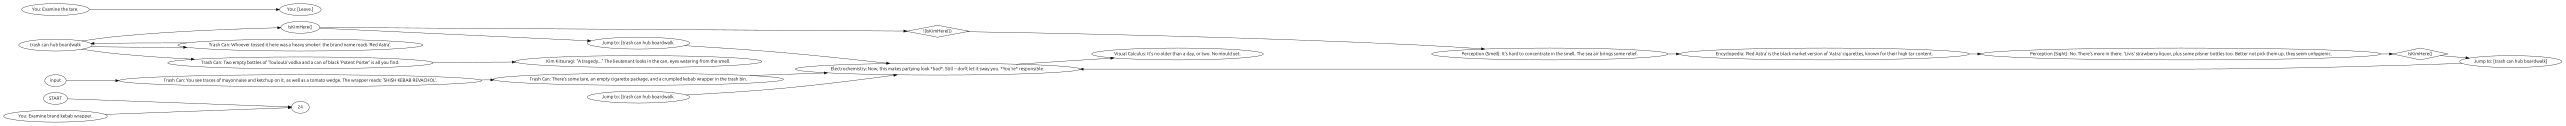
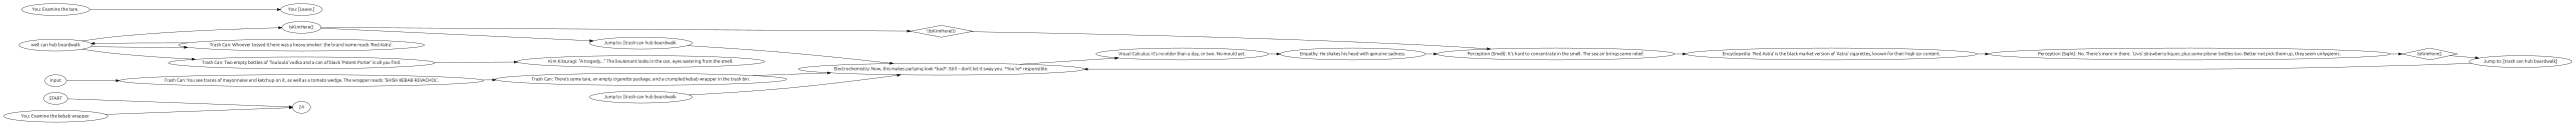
  digraph {
    fontname=Ubuntu
    rankdir=LR
    node [fontname=Ubuntu]
    edge [fontname=Ubuntu]
    n1 [label=START]
    24
    n3 [label=input]
    n4 [label="Trash Can: You see traces of mayonnaise and ketchup on it, as well as a tomato wedge. The wrapper reads: 'SHISH KEBAB REVACHOL'."]
    n5 [label="Trash Can: There's some tare, an empty cigarette package, and a crumpled kebab wrapper in the trash bin."]
    n6 [label="You: Examine the tare."]
    n7 [label="You: [Leave.]"]
-   n8 [label="You: Examine brand kebab wrapper."]
+   n8 [label="You: Examine the kebab wrapper."]
    n9 [label="IsKimHere()"]
    n10 [label="!(IsKimHere())" shape=diamond]
    n11 [label="Jump to: [trash can hub boardwalk]"]
    n12 [label="Perception (Smell): It's hard to concentrate in the smell. The sea air brings some relief."]
    n13 [label="Electrochemistry: Now, this makes partying look *bad*. Still -- don't let it sway you. *You're* responsible."]
    n14 [label="IsKimHere()" shape=diamond]
    n15 [label="Jump to: [trash can hub boardwalk]"]
    n16 [label="Encyclopedia: 'Red Astra' is the black market version of 'Astra' cigarettes, known for their high tar content."]
    n17 [label="Visual Calculus: It's no older than a day, or two. No mould yet."]
    n18 [label="Perception (Sight): No. There's more in there. 'Livis' strawberry liquor, plus some pilsner bottles too. Better not pick them up, they seem unhygienic."]
-   n19 [label="trash can hub boardwalk"]
+   n19 [label="well can hub boardwalk"]
    n20 [label="Trash Can: Two empty bottles of 'Touloula' vodka and a can of black 'Potent Porter' is all you find."]
    n21 [label="Trash Can: Whoever tossed it here was a heavy smoker: the brand name reads 'Red Astra'."]
    n22 [label="Kim Kitsuragi: \"A tragedy...\" The lieutenant looks in the can, eyes watering from the smell."]
+   n23 [label="Empathy: He shakes his head with genuine sadness."]
    n24 [label="Jump to: [trash can hub boardwalk]"]
    n1 -> 24
    n3 -> n4
    n4 -> n5
    n5 -> n13
    n6 -> n7
    n8 -> 24
    n9 -> n10
    n9 -> n11
    n10 -> n12
    n11 -> n13
    n12 -> n16
    n13 -> n17
    n14 -> n15
    n15 -> n13
    n16 -> n18
+   n17 -> n23
    n18 -> n14
    n19 -> n9
    n19 -> n20
    n19 -> n21
    n20 -> n22
    n21 -> n19
+   n23 -> n12
    n24 -> n13
  }
